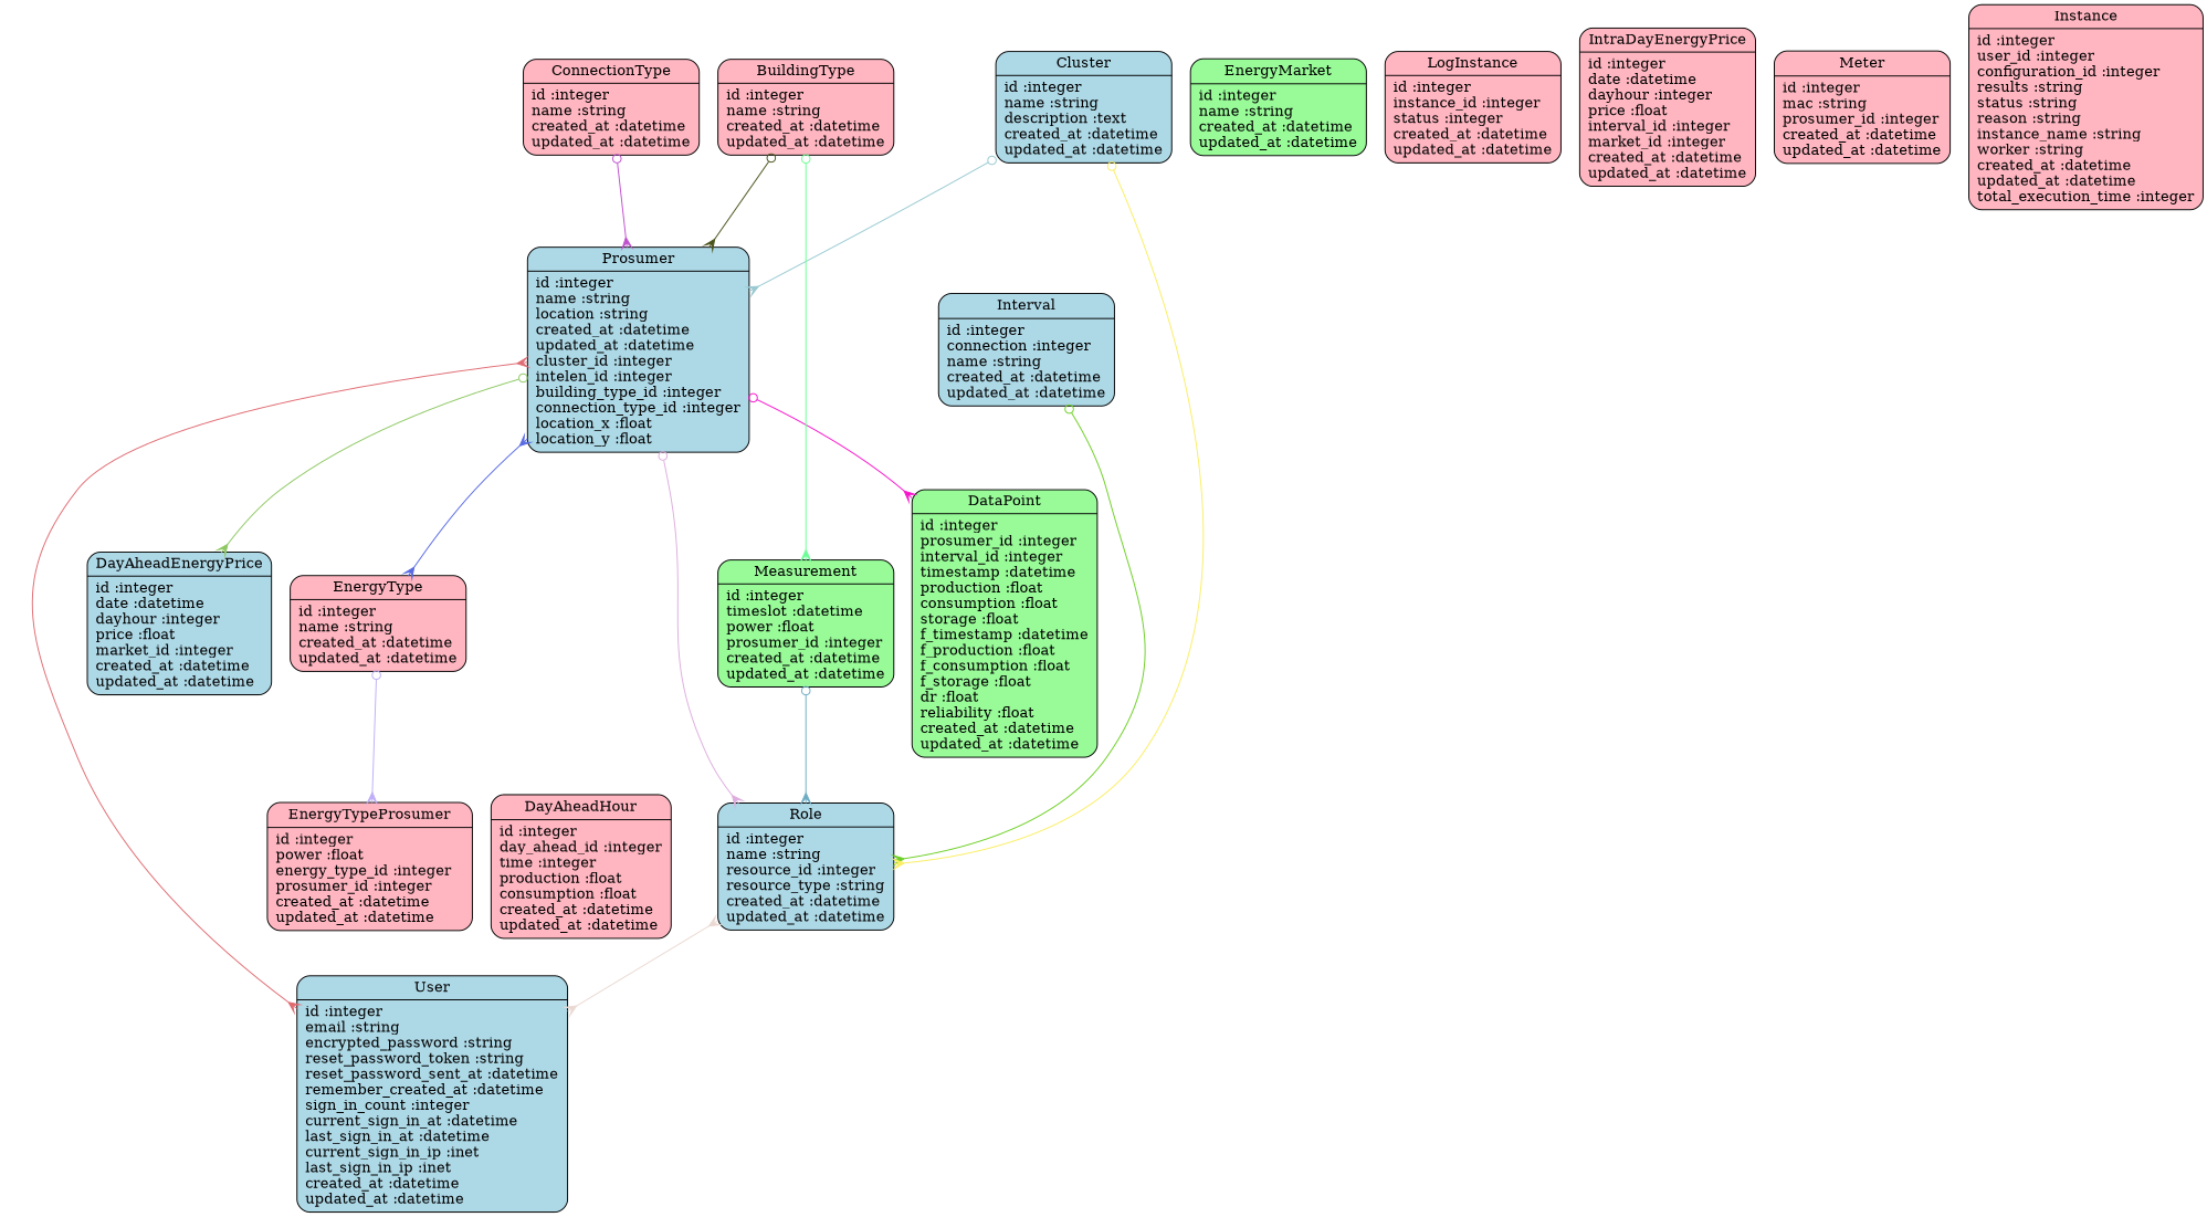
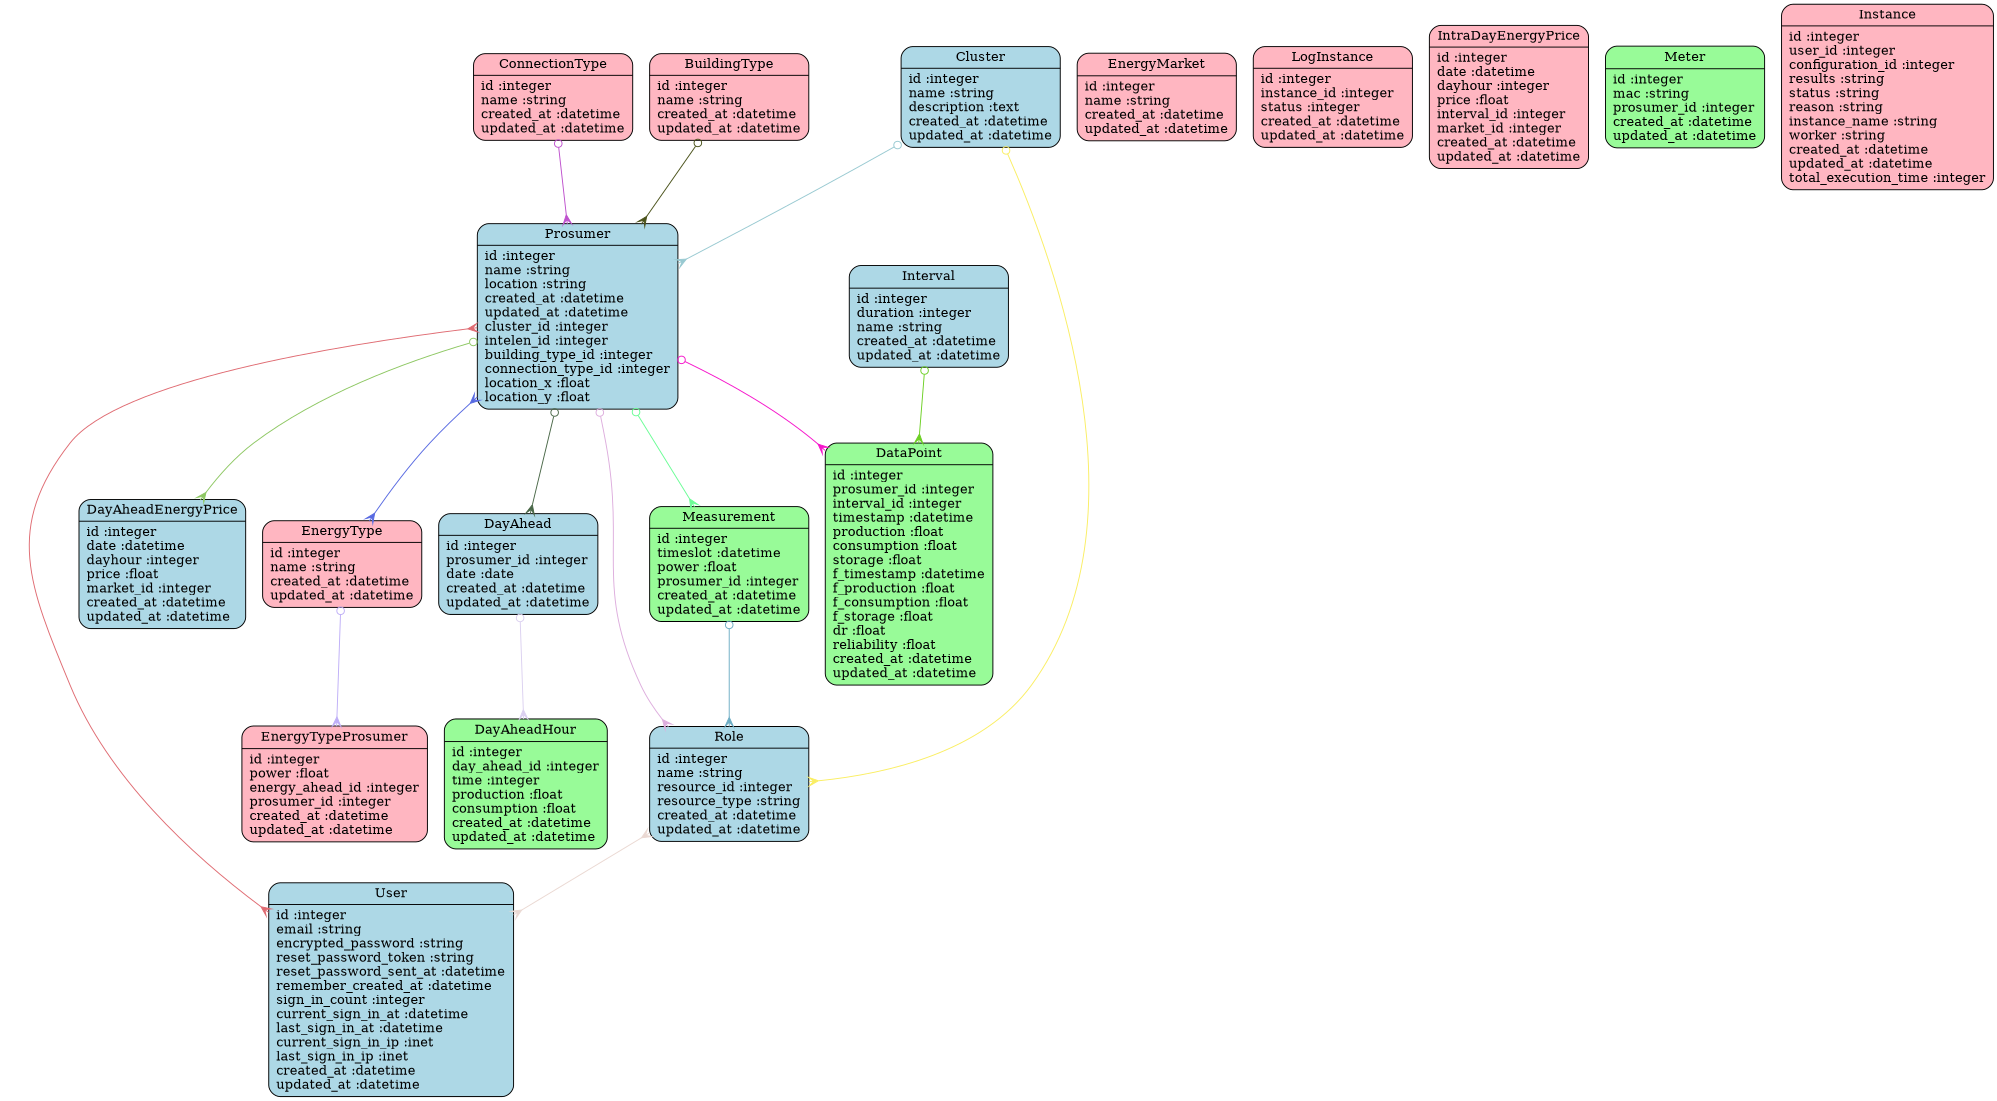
  digraph {
    splines=true
    node [fillcolor=lightpink shape=Mrecord style=filled]
    edge [arrowhead=crow arrowtail=odot dir=both]
-   n1 [fillcolor=lightblue label="{Interval|id :integer\lconnection :integer\lname :string\lcreated_at :datetime\lupdated_at :datetime\l}"]
+   n1 [fillcolor=lightblue label="{Interval|id :integer\lduration :integer\lname :string\lcreated_at :datetime\lupdated_at :datetime\l}"]
    n2 [fillcolor=palegreen label="{DataPoint|id :integer\lprosumer_id :integer\linterval_id :integer\ltimestamp :datetime\lproduction :float\lconsumption :float\lstorage :float\lf_timestamp :datetime\lf_production :float\lf_consumption :float\lf_storage :float\ldr :float\lreliability :float\lcreated_at :datetime\lupdated_at :datetime\l}"]
    n3 [fillcolor=lightblue label="{DayAheadEnergyPrice|id :integer\ldate :datetime\ldayhour :integer\lprice :float\lmarket_id :integer\lcreated_at :datetime\lupdated_at :datetime\l}"]
-   n4 [fillcolor=palegreen label="{EnergyMarket|id :integer\lname :string\lcreated_at :datetime\lupdated_at :datetime\l}"]
+   n4 [label="{EnergyMarket|id :integer\lname :string\lcreated_at :datetime\lupdated_at :datetime\l}"]
    n5 [label="{LogInstance|id :integer\linstance_id :integer\lstatus :integer\lcreated_at :datetime\lupdated_at :datetime\l}"]
    n6 [label="{IntraDayEnergyPrice|id :integer\ldate :datetime\ldayhour :integer\lprice :float\linterval_id :integer\lmarket_id :integer\lcreated_at :datetime\lupdated_at :datetime\l}"]
-   n7 [label="{Meter|id :integer\lmac :string\lprosumer_id :integer\lcreated_at :datetime\lupdated_at :datetime\l}"]
+   n7 [fillcolor=palegreen label="{Meter|id :integer\lmac :string\lprosumer_id :integer\lcreated_at :datetime\lupdated_at :datetime\l}"]
    n8 [fillcolor=lightblue label="{Role|id :integer\lname :string\lresource_id :integer\lresource_type :string\lcreated_at :datetime\lupdated_at :datetime\l}"]
    n9 [fillcolor=lightblue label="{User|id :integer\lemail :string\lencrypted_password :string\lreset_password_token :string\lreset_password_sent_at :datetime\lremember_created_at :datetime\lsign_in_count :integer\lcurrent_sign_in_at :datetime\llast_sign_in_at :datetime\lcurrent_sign_in_ip :inet\llast_sign_in_ip :inet\lcreated_at :datetime\lupdated_at :datetime\l}"]
    n10 [label="{Instance|id :integer\luser_id :integer\lconfiguration_id :integer\lresults :string\lstatus :string\lreason :string\linstance_name :string\lworker :string\lcreated_at :datetime\lupdated_at :datetime\ltotal_execution_time :integer\l}"]
-   n11 [label="{EnergyTypeProsumer|id :integer\lpower :float\lenergy_type_id :integer\lprosumer_id :integer\lcreated_at :datetime\lupdated_at :datetime\l}"]
+   n11 [label="{EnergyTypeProsumer|id :integer\lpower :float\lenergy_ahead_id :integer\lprosumer_id :integer\lcreated_at :datetime\lupdated_at :datetime\l}"]
    n12 [fillcolor=lightblue label="{Prosumer|id :integer\lname :string\llocation :string\lcreated_at :datetime\lupdated_at :datetime\lcluster_id :integer\lintelen_id :integer\lbuilding_type_id :integer\lconnection_type_id :integer\llocation_x :float\llocation_y :float\l}"]
    n13 [fillcolor=palegreen label="{Measurement|id :integer\ltimeslot :datetime\lpower :float\lprosumer_id :integer\lcreated_at :datetime\lupdated_at :datetime\l}"]
    n14 [label="{EnergyType|id :integer\lname :string\lcreated_at :datetime\lupdated_at :datetime\l}"]
-   n16 [label="{DayAheadHour|id :integer\lday_ahead_id :integer\ltime :integer\lproduction :float\lconsumption :float\lcreated_at :datetime\lupdated_at :datetime\l}"]
+   n15 [fillcolor=lightblue label="{DayAhead|id :integer\lprosumer_id :integer\ldate :date\lcreated_at :datetime\lupdated_at :datetime\l}"]
+   n16 [fillcolor=palegreen label="{DayAheadHour|id :integer\lday_ahead_id :integer\ltime :integer\lproduction :float\lconsumption :float\lcreated_at :datetime\lupdated_at :datetime\l}"]
    n17 [fillcolor=lightblue label="{Cluster|id :integer\lname :string\ldescription :text\lcreated_at :datetime\lupdated_at :datetime\l}"]
    n18 [label="{ConnectionType|id :integer\lname :string\lcreated_at :datetime\lupdated_at :datetime\l}"]
    n19 [label="{BuildingType|id :integer\lname :string\lcreated_at :datetime\lupdated_at :datetime\l}"]
-   n1 -> n8 [color="#6CCF23"]
+   n1 -> n2 [color="#6CCF23"]
    n8 -> n9 [arrowtail=crow color="#EAD8D2"]
    n12 -> n2 [color="#F614CB"]
    n12 -> n3 [color="#8DC762"]
    n12 -> n8 [color="#DDADDD"]
    n12 -> n9 [arrowtail=crow color="#DF6A71"]
-   n19 -> n13 [color="#6AFD95"]
+   n12 -> n13 [color="#6AFD95"]
    n12 -> n14 [arrowtail=crow color="#5769E1"]
+   n12 -> n15 [color="#496747"]
    n13 -> n8 [color="#6CACC3"]
    n14 -> n11 [color="#BEAEF7"]
+   n15 -> n16 [color="#DBD0F0"]
    n17 -> n8 [color="#FAEE62"]
    n17 -> n12 [color="#98C9D1"]
    n18 -> n12 [color="#BE50CD"]
    n19 -> n12 [color="#4A521A"]
  }
